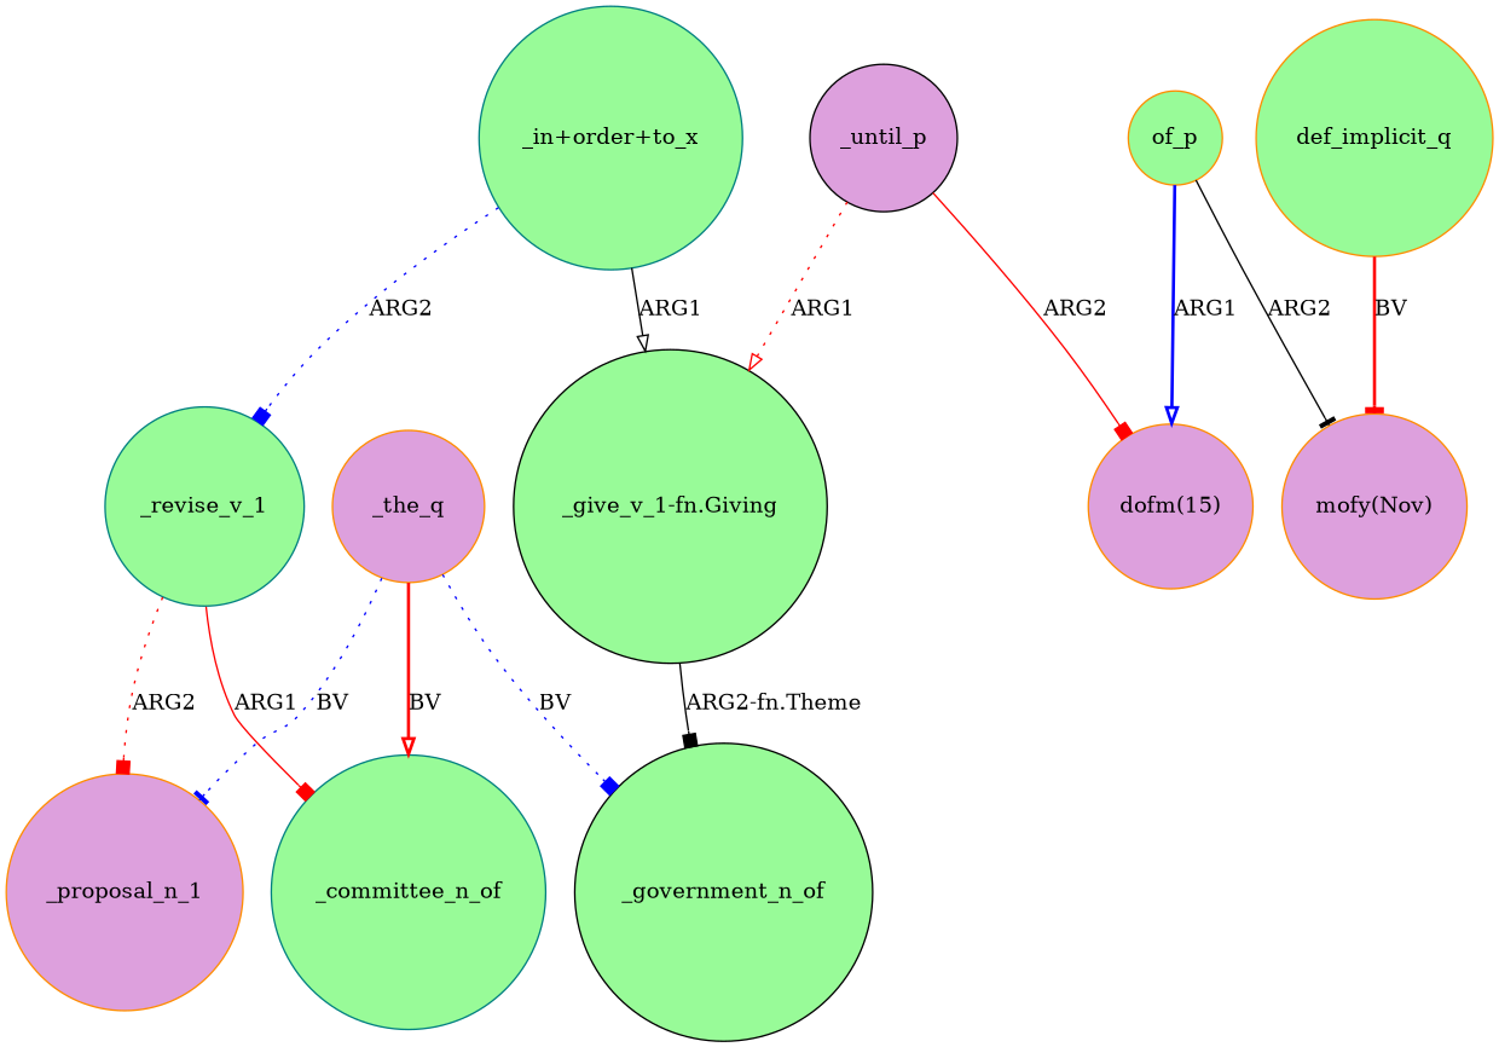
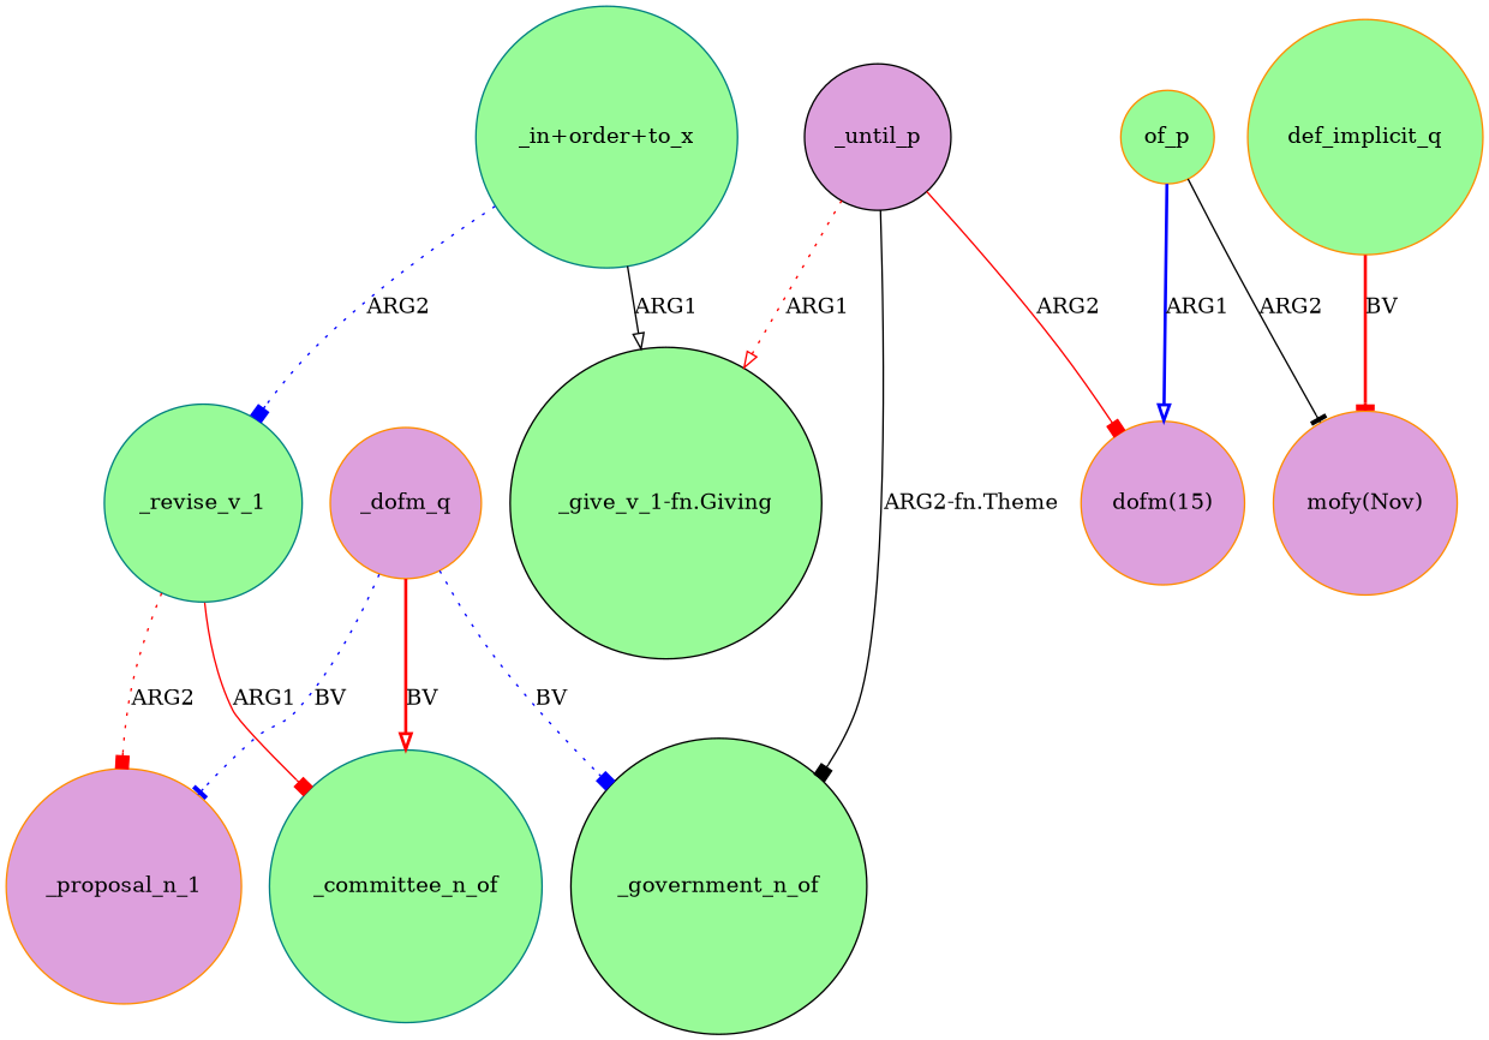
  digraph {
    node [color=darkorange fillcolor=palegreen shape=circle style=filled]
    edge [arrowhead=box color=red style=solid]
    "_give_v_1-fn.Giving" [color=black]
    _government_n_of [color=black]
    _committee_n_of [color=teal]
-   _the_q [fillcolor=plum]
+   _the_q [fillcolor=plum label=_dofm_q]
    _proposal_n_1 [fillcolor=plum]
    "dofm(15)" [fillcolor=plum]
    _revise_v_1 [color=teal]
    of_p
    "mofy(Nov)" [fillcolor=plum]
    _until_p [color=black fillcolor=plum]
    def_implicit_q
    "_in+order+to_x" [color=teal]
-   "_give_v_1-fn.Giving" -> _government_n_of [color=black label="ARG2-fn.Theme"]
+   _until_p -> _government_n_of [color=black label="ARG2-fn.Theme"]
    _the_q -> _government_n_of [color=blue label=BV style=dotted]
    _the_q -> _committee_n_of [arrowhead=onormal label=BV style=bold]
    _the_q -> _proposal_n_1 [arrowhead=tee color=blue label=BV style=dotted]
    _revise_v_1 -> _committee_n_of [label=ARG1]
    _revise_v_1 -> _proposal_n_1 [label=ARG2 style=dotted]
    of_p -> "dofm(15)" [arrowhead=onormal color=blue label=ARG1 style=bold]
    of_p -> "mofy(Nov)" [arrowhead=tee color=black label=ARG2]
    _until_p -> "_give_v_1-fn.Giving" [arrowhead=onormal label=ARG1 style=dotted]
    _until_p -> "dofm(15)" [label=ARG2]
    def_implicit_q -> "mofy(Nov)" [arrowhead=tee label=BV style=bold]
    "_in+order+to_x" -> "_give_v_1-fn.Giving" [arrowhead=onormal color=black label=ARG1]
    "_in+order+to_x" -> _revise_v_1 [color=blue label=ARG2 style=dotted]
  }
